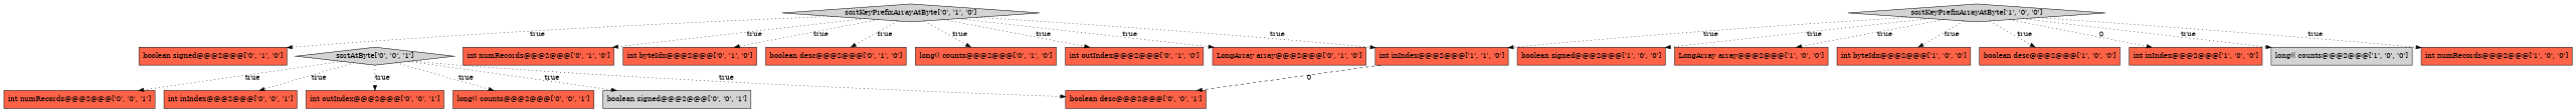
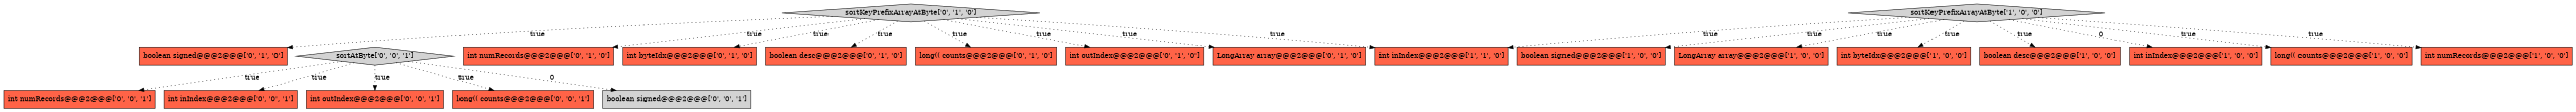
  digraph {
    node [fillcolor=tomato shape=box style=filled]
    edge [style=dotted]
    n1 [fillcolor=lightgray label="sortAtByte['0', '0', '1']" shape=diamond]
-   n2 [label="boolean desc@@@2@@@['0', '0', '1']"]
    n3 [label="int numRecords@@@2@@@['0', '0', '1']"]
    n4 [label="int inIndex@@@2@@@['0', '0', '1']"]
    n5 [label="int outIndex@@@2@@@['0', '0', '1']"]
    n6 [label="long(( counts@@@2@@@['0', '0', '1']"]
    n7 [fillcolor=lightgray label="boolean signed@@@2@@@['0', '0', '1']"]
    n8 [fillcolor=lightgray label="sortKeyPrefixArrayAtByte['0', '1', '0']" shape=diamond]
    n9 [label="int numRecords@@@2@@@['0', '1', '0']"]
    n10 [label="int byteIdx@@@2@@@['0', '1', '0']"]
    n11 [label="boolean desc@@@2@@@['0', '1', '0']"]
    n12 [label="long(( counts@@@2@@@['0', '1', '0']"]
    n13 [label="int outIndex@@@2@@@['0', '1', '0']"]
    n14 [label="LongArray array@@@2@@@['0', '1', '0']"]
    n15 [label="int inIndex@@@2@@@['1', '1', '0']"]
    n16 [label="boolean signed@@@2@@@['0', '1', '0']"]
    n17 [label="boolean signed@@@2@@@['1', '0', '0']"]
    n18 [label="LongArray array@@@2@@@['1', '0', '0']"]
    n19 [label="int byteIdx@@@2@@@['1', '0', '0']"]
    n20 [label="boolean desc@@@2@@@['1', '0', '0']"]
    n21 [label="int inIndex@@@2@@@['1', '0', '0']"]
-   n22 [fillcolor=lightgray label="long(( counts@@@2@@@['1', '0', '0']"]
+   n22 [label="long(( counts@@@2@@@['1', '0', '0']"]
    n23 [label="int numRecords@@@2@@@['1', '0', '0']"]
    n24 [fillcolor=lightgray label="sortKeyPrefixArrayAtByte['1', '0', '0']" shape=diamond]
-   n1 -> n2 [label=true]
    n1 -> n3 [label=true]
    n1 -> n4 [label=true]
    n1 -> n5 [label=true]
    n1 -> n6 [label=true]
-   n1 -> n7 [label=true]
+   n1 -> n7 [label=0]
    n8 -> n9 [label=true]
    n8 -> n10 [label=true]
    n8 -> n11 [label=true]
    n8 -> n12 [label=true]
    n8 -> n13 [label=true]
    n8 -> n14 [label=true]
    n8 -> n15 [label=true]
    n8 -> n16 [label=true]
-   n15 -> n2 [label=0 style=dashed]
    n24 -> n15 [label=true]
    n24 -> n17 [label=true]
    n24 -> n18 [label=true]
    n24 -> n19 [label=true]
    n24 -> n20 [label=true]
    n24 -> n21 [label=0]
    n24 -> n22 [label=true]
    n24 -> n23 [label=true]
  }
